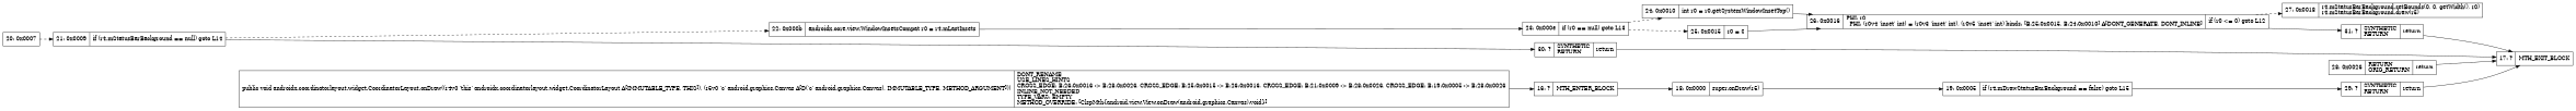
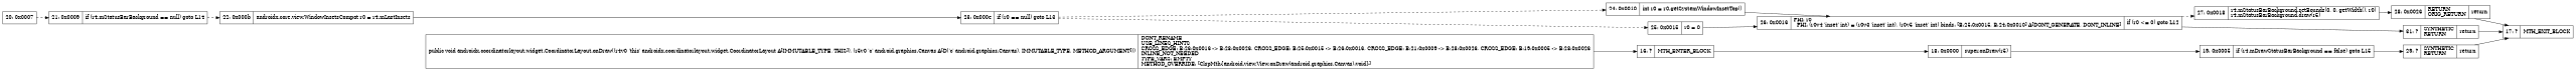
  digraph {
    rankdir=LR
    node [shape=record]
    n1 [label="{16\:\ ?|MTH_ENTER_BLOCK\l}"]
    n2 [label="{18\:\ 0x0000|super.onDraw(r5)\l}"]
    n3 [label="{19\:\ 0x0005|if (r4.mDrawStatusBarBackground == false) goto L15\l}"]
    n4 [label="{29\:\ ?|SYNTHETIC\lRETURN\l|return\l}"]
    n5 [label="{20\:\ 0x0007}"]
    n6 [label="{21\:\ 0x0009|if (r4.mStatusBarBackground == null) goto L14\l}"]
    n7 [label="{17\:\ ?|MTH_EXIT_BLOCK\l}"]
    n8 [label="{22\:\ 0x000b|androidx.core.view.WindowInsetsCompat r0 = r4.mLastInsets\l}"]
-   n9 [label="{30\:\ ?|SYNTHETIC\lRETURN\l|return\l}"]
    n10 [label="{23\:\ 0x000e|if (r0 == null) goto L13\l}"]
    n11 [label="{24\:\ 0x0010|int r0 = r0.getSystemWindowInsetTop()\l}"]
    n12 [label="{25\:\ 0x0015|r0 = 0\l}"]
    n13 [label="{26\:\ 0x0016|PHI: r0 \l  PHI: (r0v4 'inset' int) = (r0v3 'inset' int), (r0v5 'inset' int) binds: [B:25:0x0015, B:24:0x0010] A[DONT_GENERATE, DONT_INLINE]\l|if (r0 \<= 0) goto L12\l}"]
    n14 [label="{27\:\ 0x0018|r4.mStatusBarBackground.setBounds(0, 0, getWidth(), r0)\lr4.mStatusBarBackground.draw(r5)\l}"]
    n15 [label="{31\:\ ?|SYNTHETIC\lRETURN\l|return\l}"]
    n16 [label="{28\:\ 0x0026|RETURN\lORIG_RETURN\l|return\l}"]
    n17 [label="{public void androidx.coordinatorlayout.widget.CoordinatorLayout.onDraw((r4v0 'this' androidx.coordinatorlayout.widget.CoordinatorLayout A[IMMUTABLE_TYPE, THIS]), (r5v0 'c' android.graphics.Canvas A[D('c' android.graphics.Canvas), IMMUTABLE_TYPE, METHOD_ARGUMENT]))  | DONT_RENAME\lUSE_LINES_HINTS\lCROSS_EDGE: B:26:0x0016 \-\> B:28:0x0026, CROSS_EDGE: B:25:0x0015 \-\> B:26:0x0016, CROSS_EDGE: B:21:0x0009 \-\> B:28:0x0026, CROSS_EDGE: B:19:0x0005 \-\> B:28:0x0026\lINLINE_NOT_NEEDED\lTYPE_VARS: EMPTY\lMETHOD_OVERRIDE: [ClspMth\{android.view.View.onDraw(android.graphics.Canvas):void\}]\l}"]
    n1 -> n2
    n2 -> n3
    n3 -> n4
    n4 -> n7
    n5 -> n6 [style=dashed]
    n6 -> n8 [style=dashed]
-   n6 -> n9
    n8 -> n10
-   n9 -> n7
    n10 -> n11 [style=dashed]
    n10 -> n12 [style=dashed]
    n11 -> n13
    n12 -> n13
    n13 -> n14 [style=dashed]
    n13 -> n15
+   n14 -> n16
    n15 -> n7
    n16 -> n7
    n17 -> n1
  }
